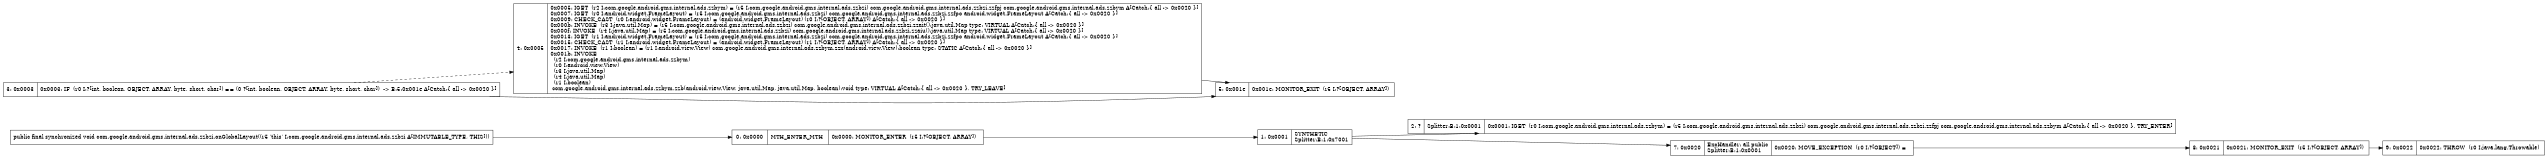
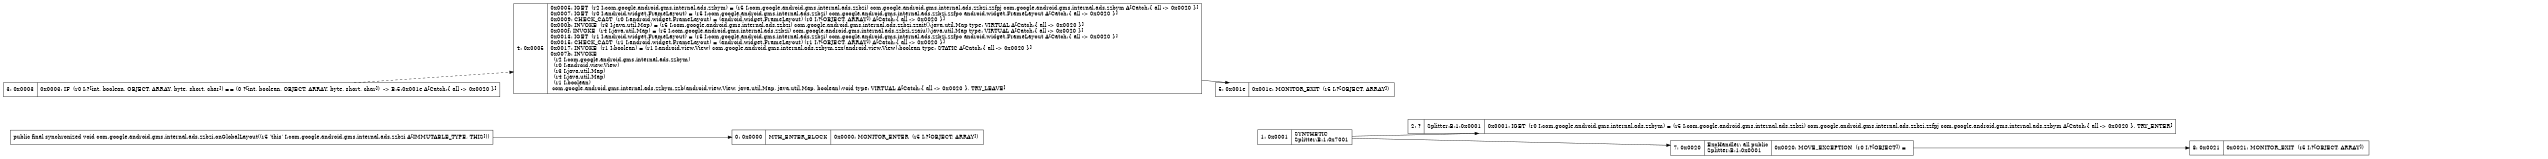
  digraph {
    rankdir=LR
    node [shape=record]
-   n1 [label="{0\:\ 0x0000|MTH_ENTER_MTH\l|0x0000: MONITOR_ENTER  (r5 I:?[OBJECT, ARRAY]) \l}"]
+   n1 [label="{0\:\ 0x0000|MTH_ENTER_BLOCK\l|0x0000: MONITOR_ENTER  (r5 I:?[OBJECT, ARRAY]) \l}"]
    n2 [label="{1\:\ 0x0001|SYNTHETIC\lSplitter:B:1:0x7001\l}"]
    n3 [label="{2\:\ ?|Splitter:B:1:0x0001\l|0x0001: IGET  (r0 I:com.google.android.gms.internal.ads.zzbym) = (r5 I:com.google.android.gms.internal.ads.zzbzi) com.google.android.gms.internal.ads.zzbzi.zzfpj com.google.android.gms.internal.ads.zzbym A[Catch:\{ all \-\> 0x0020 \}, TRY_ENTER]\l}"]
    n4 [label="{7\:\ 0x0020|ExcHandler: all public\lSplitter:B:1:0x0001\l|0x0020: MOVE_EXCEPTION  (r0 I:?[OBJECT]) =  \l}"]
    n5 [label="{8\:\ 0x0021|0x0021: MONITOR_EXIT  (r5 I:?[OBJECT, ARRAY]) \l}"]
    n6 [label="{3\:\ 0x0003|0x0003: IF  (r0 I:?[int, boolean, OBJECT, ARRAY, byte, short, char]) == (0 ?[int, boolean, OBJECT, ARRAY, byte, short, char])  \-\> B:5:0x001e A[Catch:\{ all \-\> 0x0020 \}]\l}"]
-   n7 [label="{4\:\ 0x0005|0x0005: IGET  (r2 I:com.google.android.gms.internal.ads.zzbym) = (r5 I:com.google.android.gms.internal.ads.zzbzi) com.google.android.gms.internal.ads.zzbzi.zzfpj com.google.android.gms.internal.ads.zzbym A[Catch:\{ all \-\> 0x0020 \}]\l0x0007: IGET  (r0 I:android.widget.FrameLayout) = (r5 I:com.google.android.gms.internal.ads.zzbzi) com.google.android.gms.internal.ads.zzbzi.zzfpo android.widget.FrameLayout A[Catch:\{ all \-\> 0x0020 \}]\l0x0009: CHECK_CAST  (r0 I:android.widget.FrameLayout) = (android.widget.FrameLayout) (r0 I:?[OBJECT, ARRAY]) A[Catch:\{ all \-\> 0x0020 \}]\l0x000b: INVOKE  (r3 I:java.util.Map) = (r5 I:com.google.android.gms.internal.ads.zzbzi) com.google.android.gms.internal.ads.zzbzi.zzait():java.util.Map type: VIRTUAL A[Catch:\{ all \-\> 0x0020 \}]\l0x000f: INVOKE  (r4 I:java.util.Map) = (r5 I:com.google.android.gms.internal.ads.zzbzi) com.google.android.gms.internal.ads.zzbzi.zzaiu():java.util.Map type: VIRTUAL A[Catch:\{ all \-\> 0x0020 \}]\l0x0013: IGET  (r1 I:android.widget.FrameLayout) = (r5 I:com.google.android.gms.internal.ads.zzbzi) com.google.android.gms.internal.ads.zzbzi.zzfpo android.widget.FrameLayout A[Catch:\{ all \-\> 0x0020 \}]\l0x0015: CHECK_CAST  (r1 I:android.widget.FrameLayout) = (android.widget.FrameLayout) (r1 I:?[OBJECT, ARRAY]) A[Catch:\{ all \-\> 0x0020 \}]\l0x0017: INVOKE  (r1 I:boolean) = (r1 I:android.view.View) com.google.android.gms.internal.ads.zzbym.zzx(android.view.View):boolean type: STATIC A[Catch:\{ all \-\> 0x0020 \}]\l0x001b: INVOKE  \l  (r2 I:com.google.android.gms.internal.ads.zzbym)\l  (r0 I:android.view.View)\l  (r3 I:java.util.Map)\l  (r4 I:java.util.Map)\l  (r1 I:boolean)\l com.google.android.gms.internal.ads.zzbym.zzb(android.view.View, java.util.Map, java.util.Map, boolean):void type: VIRTUAL A[Catch:\{ all \-\> 0x0020 \}, TRY_LEAVE]\l}"]
+   n7 [label="{4\:\ 0x0005|0x0005: IGET  (r2 I:com.google.android.gms.internal.ads.zzbym) = (r5 I:com.google.android.gms.internal.ads.zzbzi) com.google.android.gms.internal.ads.zzbzi.zzfpj com.google.android.gms.internal.ads.zzbym A[Catch:\{ all \-\> 0x0020 \}]\l0x0007: IGET  (r0 I:android.widget.FrameLayout) = (r5 I:com.google.android.gms.internal.ads.zzbzi) com.google.android.gms.internal.ads.zzbzi.zzfpo android.widget.FrameLayout A[Catch:\{ all \-\> 0x0020 \}]\l0x0009: CHECK_CAST  (r0 I:android.widget.FrameLayout) = (android.widget.FrameLayout) (r0 I:?[OBJECT, ARRAY]) A[Catch:\{ all \-\> 0x0020 \}]\l0x000b: INVOKE  (r3 I:java.util.Map) = (r5 I:com.google.android.gms.internal.ads.zzbzi) com.google.android.gms.internal.ads.zzbzi.zzait():java.util.Map type: VIRTUAL A[Catch:\{ all \-\> 0x0020 \}]\l0x000f: INVOKE  (r4 I:java.util.Map) = (r5 I:com.google.android.gms.internal.ads.zzbzi) com.google.android.gms.internal.ads.zzbzi.zzaiu():java.util.Map type: VIRTUAL A[Catch:\{ all \-\> 0x0020 \}]\l0x0013: IGET  (r1 I:android.widget.FrameLayout) = (r5 I:com.google.android.gms.internal.ads.zzbzi) com.google.android.gms.internal.ads.zzbzi.zzfpo android.widget.FrameLayout A[Catch:\{ all \-\> 0x0020 \}]\l0x0015: CHECK_CAST  (r1 I:android.widget.FrameLayout) = (android.widget.FrameLayout) (r1 I:?[OBJECT, ARRAY]) A[Catch:\{ all \-\> 0x0020 \}]\l0x0017: INVOKE  (r1 I:boolean) = (r1 I:android.view.View) com.google.android.gms.internal.ads.zzbym.zzx(android.view.View):boolean type: STATIC A[Catch:\{ all \-\> 0x0020 \}]\l0x007b: INVOKE  \l  (r2 I:com.google.android.gms.internal.ads.zzbym)\l  (r0 I:android.view.View)\l  (r3 I:java.util.Map)\l  (r4 I:java.util.Map)\l  (r1 I:boolean)\l com.google.android.gms.internal.ads.zzbym.zzb(android.view.View, java.util.Map, java.util.Map, boolean):void type: VIRTUAL A[Catch:\{ all \-\> 0x0020 \}, TRY_LEAVE]\l}"]
    n8 [label="{5\:\ 0x001e|0x001e: MONITOR_EXIT  (r5 I:?[OBJECT, ARRAY]) \l}"]
-   n9 [label="{9\:\ 0x0022|0x0022: THROW  (r0 I:java.lang.Throwable) \l}"]
    n10 [label="{public final synchronized void com.google.android.gms.internal.ads.zzbzi.onGlobalLayout((r5 'this' I:com.google.android.gms.internal.ads.zzbzi A[IMMUTABLE_TYPE, THIS])) }"]
-   n1 -> n2
    n2 -> n3
    n2 -> n4
    n4 -> n5
-   n5 -> n9
    n6 -> n7 [style=dashed]
-   n6 -> n8
    n7 -> n8
    n10 -> n1
  }
